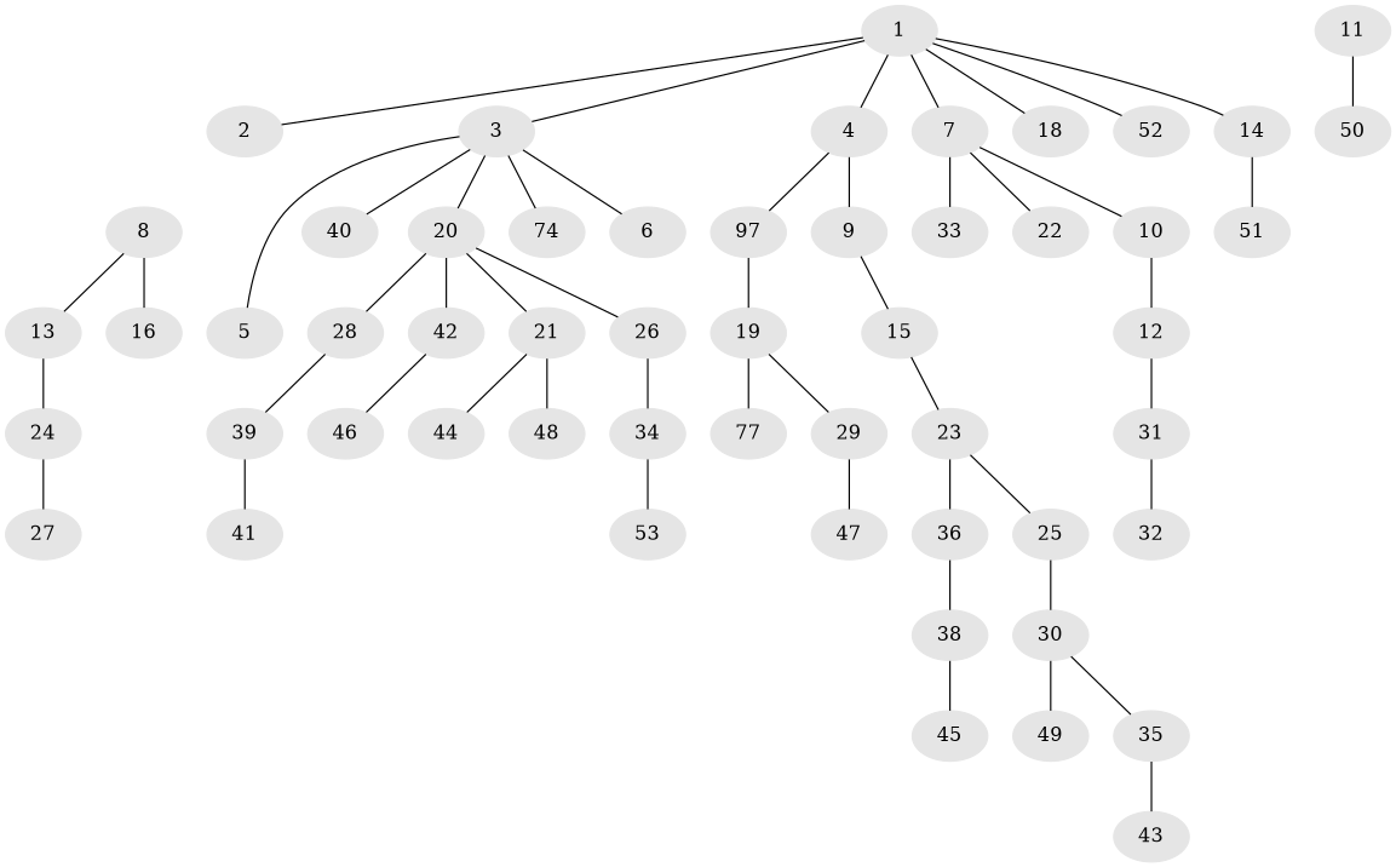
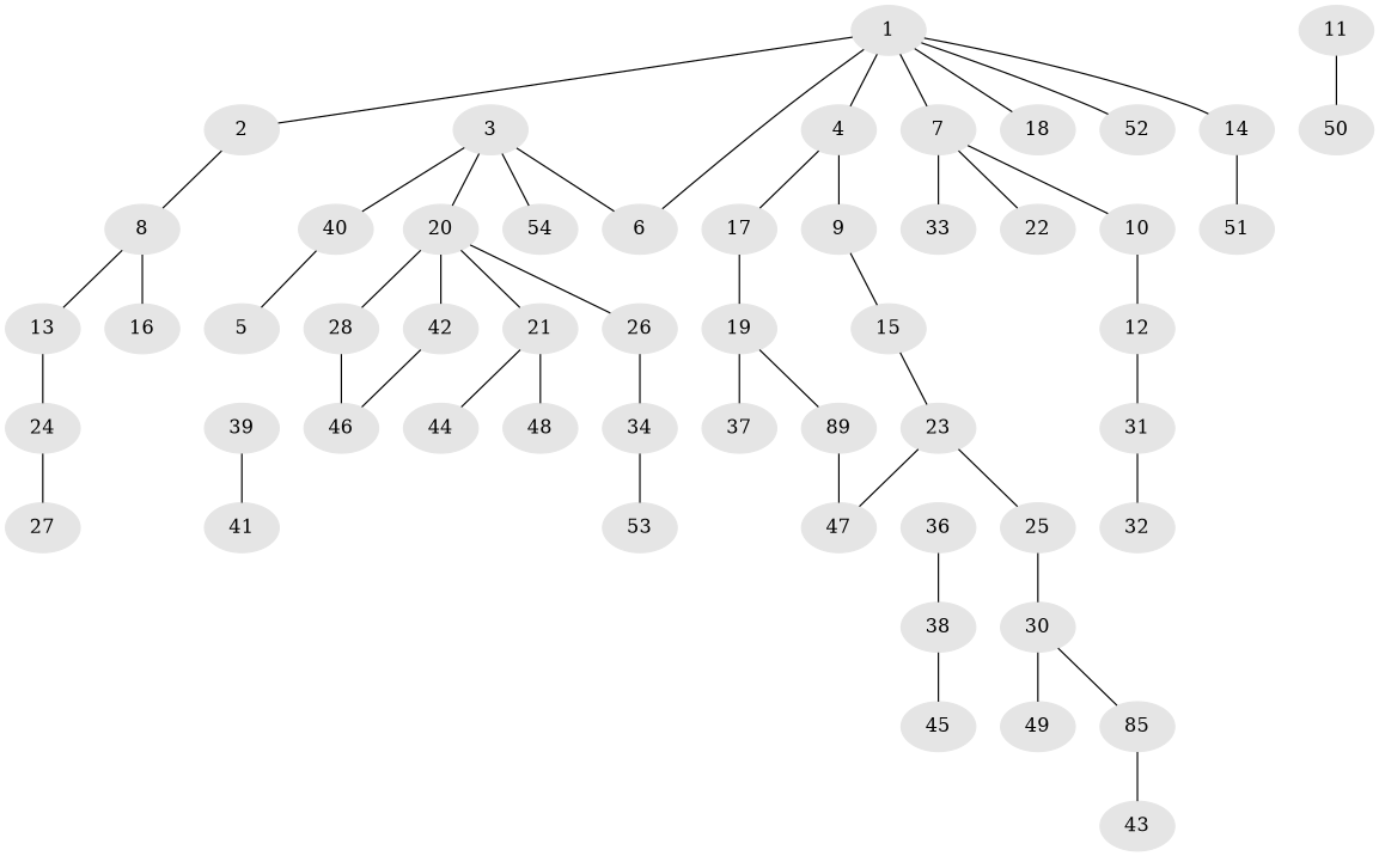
  graph {
    node [color=gray90 style=filled]
    1
    2
    3
    4
    7
    14
    18
    52
    8
    5
    6
    20
    40
-   54 [label=74]
+   54
    9
-   17 [label=97]
+   17
    22
    10
    33
    51
    13
    16
    21
    26
    28
    42
    15
    19
    12
    24
    23
    11
    50
    31
    32
    27
    25
    36
-   29
-   37 [label=77]
+   29 [label=89]
+   37
    47
    44
    48
    34
    39
    46
    30
    38
-   35
+   35 [label=85]
    49
    53
    41
    43
    45
    1 -- 2
-   1 -- 3
+   1 -- 6
    1 -- 4
    1 -- 7
    1 -- 14
    1 -- 18
    1 -- 52
-   3 -- 5
+   2 -- 8
+   40 -- 5
    3 -- 6
    3 -- 20
    3 -- 40
    3 -- 54
    4 -- 9
    4 -- 17
    7 -- 22
    7 -- 10
    7 -- 33
    14 -- 51
    8 -- 13
    8 -- 16
    20 -- 21
    20 -- 26
    20 -- 28
    20 -- 42
    9 -- 15
    17 -- 19
    10 -- 12
    13 -- 24
    21 -- 44
    21 -- 48
    26 -- 34
-   28 -- 39
+   28 -- 46
    42 -- 46
    15 -- 23
    19 -- 29
    19 -- 37
    12 -- 31
    24 -- 27
    23 -- 25
-   23 -- 36
+   23 -- 47
    11 -- 50
    31 -- 32
    25 -- 30
    36 -- 38
    29 -- 47
    34 -- 53
    39 -- 41
    30 -- 35
    30 -- 49
    38 -- 45
    35 -- 43
  }
